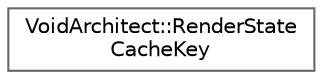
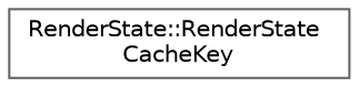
  digraph {
    rankdir=LR
-   n1 [color=grey40 fillcolor=white fontname=Helvetica fontsize=10 height=0.2 label="VoidArchitect::RenderState\lCacheKey" shape=box style=filled width=0.4]
+   n1 [color=grey40 fillcolor=white fontname=Helvetica fontsize=10 height=0.2 label="RenderState::RenderState\lCacheKey" shape=box style=filled width=0.4]
  }
